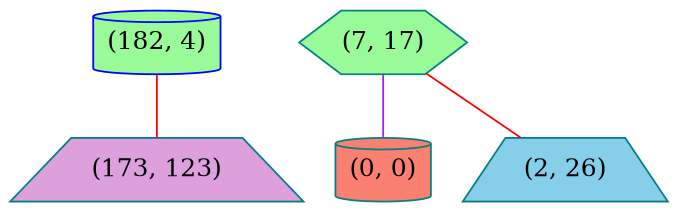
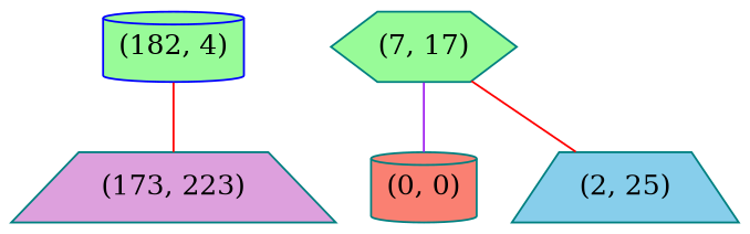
  graph {
    node [color=teal fillcolor=palegreen shape=cylinder style=filled]
    edge [color=red weight=1]
    "(182, 4)" [color=blue]
-   "(173, 123)" [fillcolor=plum shape=trapezium]
+   "(173, 123)" [fillcolor=plum shape=trapezium label="(173, 223)"]
    "(7, 17)" [shape=hexagon]
    "(0, 0)" [fillcolor=salmon]
-   "(2, 26)" [fillcolor=skyblue shape=trapezium]
+   "(2, 26)" [fillcolor=skyblue shape=trapezium label="(2, 25)"]
    "(182, 4)" -- "(173, 123)"
    "(7, 17)" -- "(0, 0)" [color=purple weight=4]
    "(7, 17)" -- "(2, 26)"
  }
